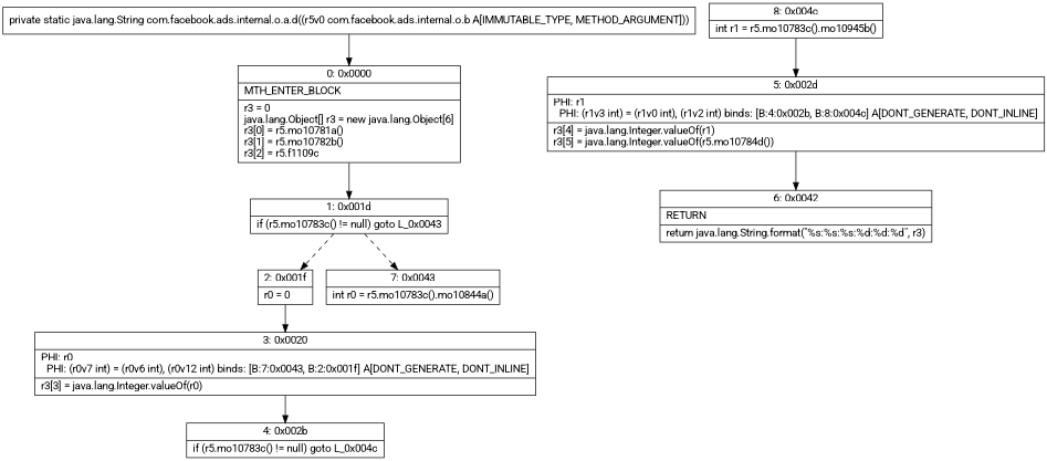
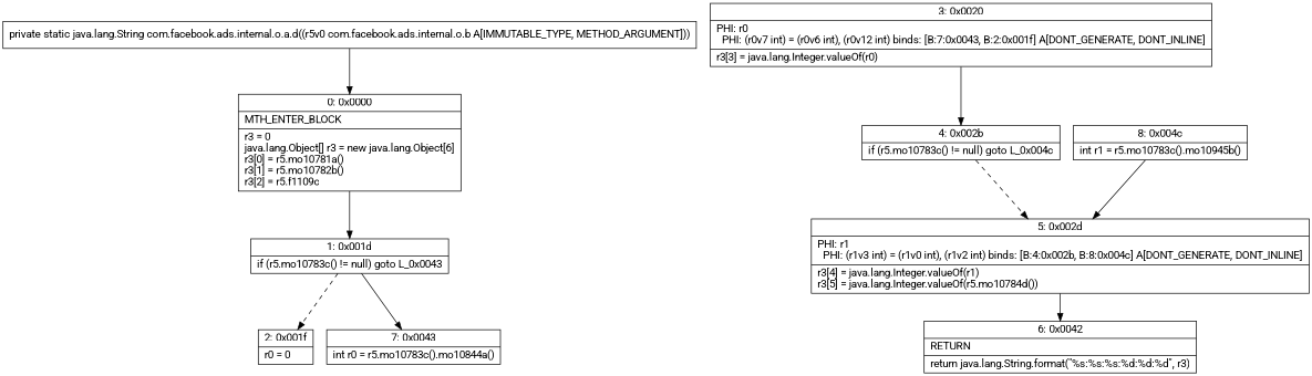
  digraph {
    fontname=Roboto
    node [fontname=Roboto shape=record]
    edge [fontname=Roboto]
    n1 [label="{0\:\ 0x0000|MTH_ENTER_BLOCK\l|r3 = 0\ljava.lang.Object[] r3 = new java.lang.Object[6]\lr3[0] = r5.mo10781a()\lr3[1] = r5.mo10782b()\lr3[2] = r5.f1109c\l}"]
    n2 [label="{1\:\ 0x001d|if (r5.mo10783c() != null) goto L_0x0043\l}"]
    n3 [label="{2\:\ 0x001f|r0 = 0\l}"]
    n4 [label="{7\:\ 0x0043|int r0 = r5.mo10783c().mo10844a()\l}"]
    n5 [label="{3\:\ 0x0020|PHI: r0 \l  PHI: (r0v7 int) = (r0v6 int), (r0v12 int) binds: [B:7:0x0043, B:2:0x001f] A[DONT_GENERATE, DONT_INLINE]\l|r3[3] = java.lang.Integer.valueOf(r0)\l}"]
    n6 [label="{4\:\ 0x002b|if (r5.mo10783c() != null) goto L_0x004c\l}"]
    n7 [label="{5\:\ 0x002d|PHI: r1 \l  PHI: (r1v3 int) = (r1v0 int), (r1v2 int) binds: [B:4:0x002b, B:8:0x004c] A[DONT_GENERATE, DONT_INLINE]\l|r3[4] = java.lang.Integer.valueOf(r1)\lr3[5] = java.lang.Integer.valueOf(r5.mo10784d())\l}"]
    n8 [label="{6\:\ 0x0042|RETURN\l|return java.lang.String.format(\"%s:%s:%s:%d:%d:%d\", r3)\l}"]
    n9 [label="{8\:\ 0x004c|int r1 = r5.mo10783c().mo10945b()\l}"]
    n10 [label="{private static java.lang.String com.facebook.ads.internal.o.a.d((r5v0 com.facebook.ads.internal.o.b A[IMMUTABLE_TYPE, METHOD_ARGUMENT])) }"]
    n1 -> n2
    n2 -> n3 [style=dashed]
-   n2 -> n4 [style=dashed]
-   n3 -> n5
+   n2 -> n4
    n5 -> n6
+   n6 -> n7 [style=dashed]
    n7 -> n8
    n9 -> n7
    n10 -> n1
  }
